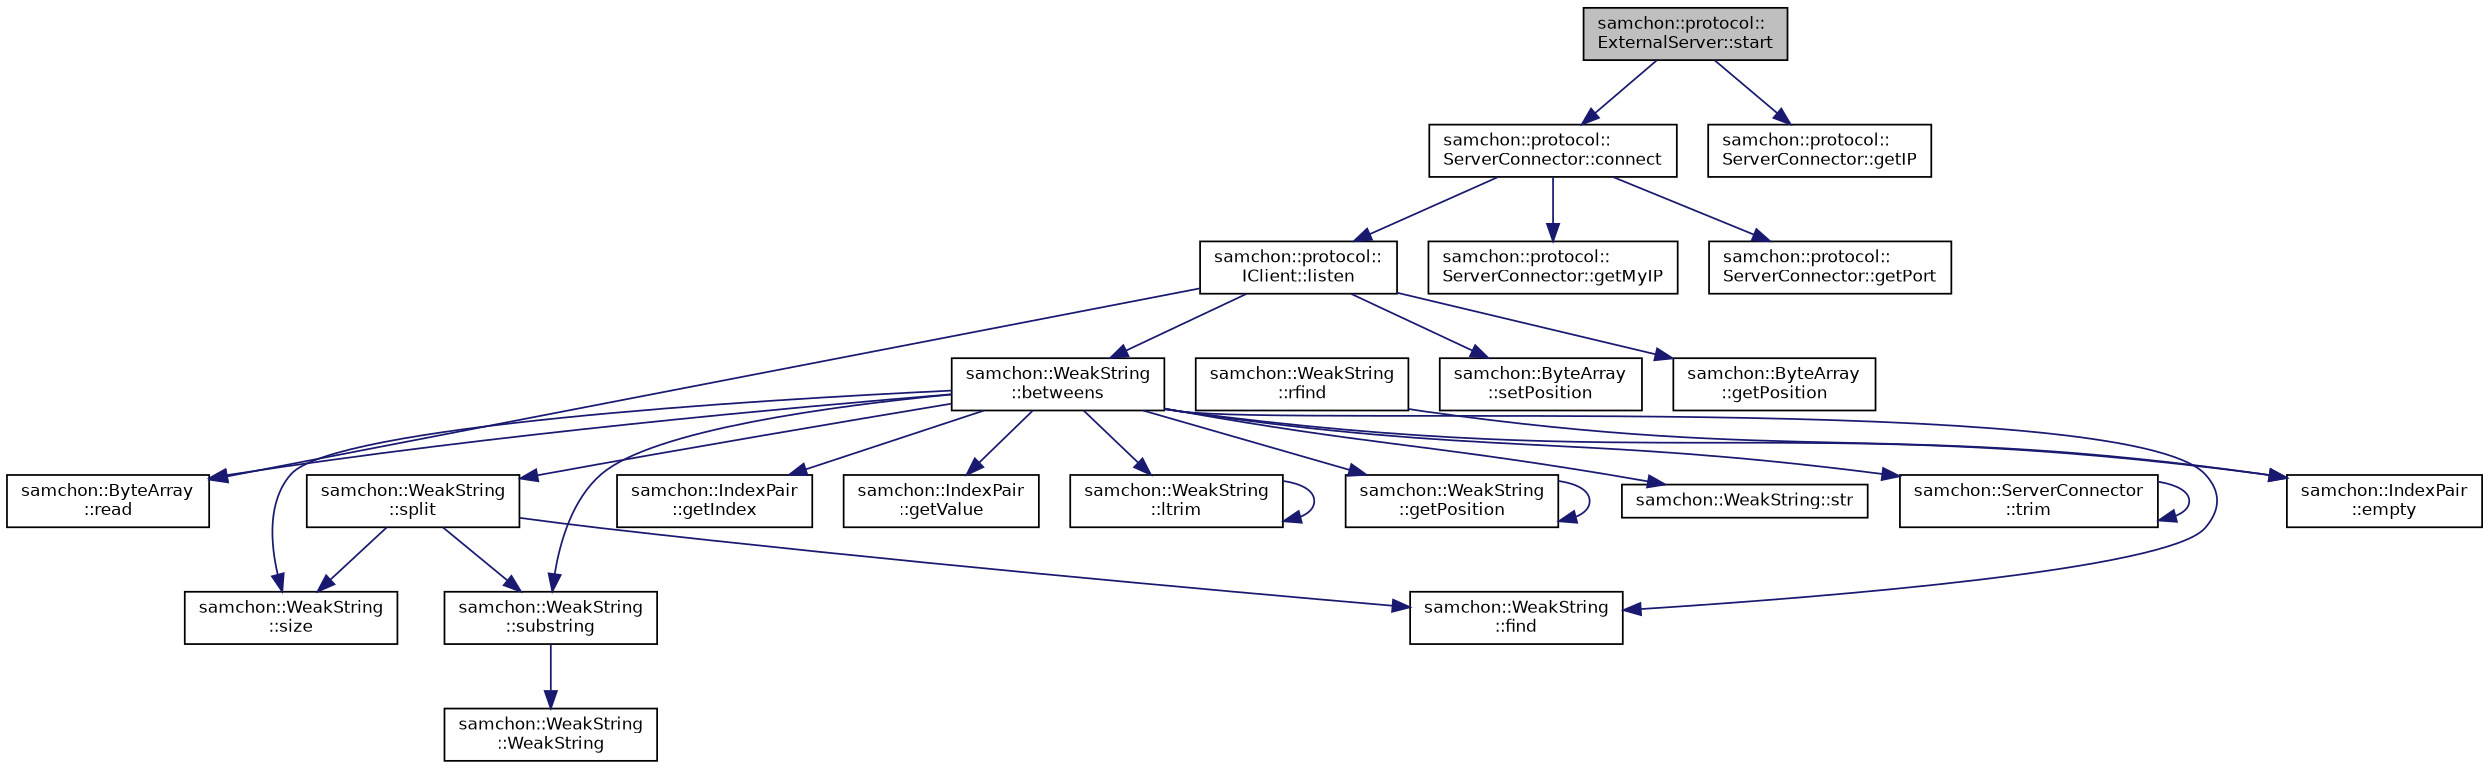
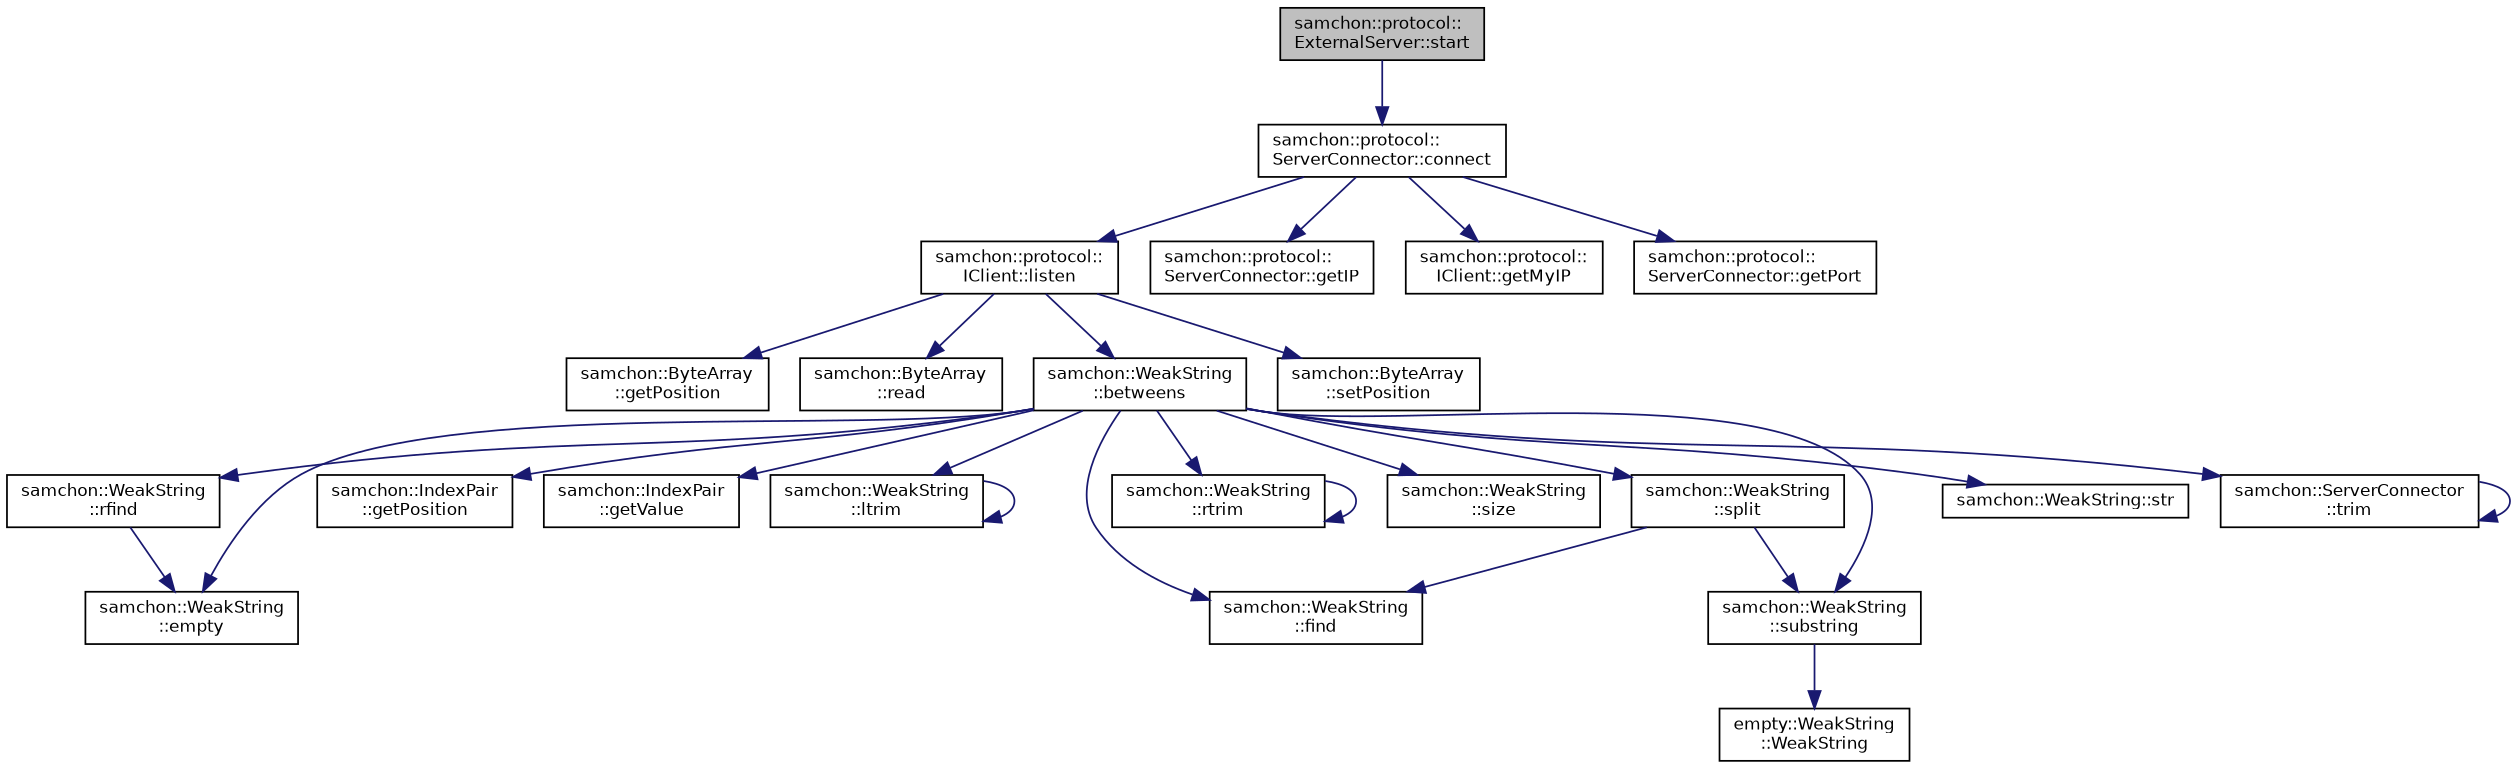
  digraph {
    fontname="DejaVu Sans"
    rankdir=TB
    node [color=black fillcolor=white fontname="DejaVu Sans" fontsize=10 shape=record style=filled]
    edge [color=midnightblue fontname="DejaVu Sans" fontsize=10 labelfontname=Helvetica labelfontsize=10 style=solid]
    n1 [fillcolor=grey75 fontcolor=black height=0.2 label="samchon::protocol::\lExternalServer::start" width=0.4]
    n2 [height=0.2 label="samchon::protocol::\lServerConnector::connect" width=0.4]
    n3 [height=0.2 label="samchon::protocol::\lIClient::listen" width=0.4]
    n4 [height=0.2 label="samchon::protocol::\lServerConnector::getIP" width=0.4]
-   n5 [height=0.2 label="samchon::protocol::\lServerConnector::getMyIP" width=0.4]
+   n5 [height=0.2 label="samchon::protocol::\lIClient::getMyIP" width=0.4]
    n6 [height=0.2 label="samchon::protocol::\lServerConnector::getPort" width=0.4]
    n7 [height=0.2 label="samchon::ByteArray\l::getPosition" width=0.4]
    n8 [height=0.2 label="samchon::ByteArray\l::read" width=0.4]
    n9 [height=0.2 label="samchon::WeakString\l::betweens" width=0.4]
    n10 [height=0.2 label="samchon::ByteArray\l::setPosition" width=0.4]
-   n11 [height=0.2 label="samchon::IndexPair\l::empty" width=0.4]
+   n11 [height=0.2 label="samchon::WeakString\l::empty" width=0.4]
    n12 [height=0.2 label="samchon::WeakString\l::find" width=0.4]
-   n13 [height=0.2 label="samchon::IndexPair\l::getIndex" width=0.4]
+   n13 [height=0.2 label="samchon::IndexPair\l::getPosition" width=0.4]
    n14 [height=0.2 label="samchon::IndexPair\l::getValue" width=0.4]
    n15 [height=0.2 label="samchon::WeakString\l::ltrim" width=0.4]
    n16 [height=0.2 label="samchon::WeakString\l::rfind" width=0.4]
-   n17 [height=0.2 label="samchon::WeakString\l::getPosition" width=0.4]
+   n17 [height=0.2 label="samchon::WeakString\l::rtrim" width=0.4]
    n18 [height=0.2 label="samchon::WeakString\l::size" width=0.4]
    n19 [height=0.2 label="samchon::WeakString\l::split" width=0.4]
    n20 [height=0.2 label="samchon::WeakString\l::substring" width=0.4]
    n21 [height=0.2 label="samchon::WeakString::str" width=0.4]
    n22 [height=0.2 label="samchon::ServerConnector\l::trim" width=0.4]
-   n23 [height=0.2 label="samchon::WeakString\l::WeakString" width=0.4]
+   n23 [height=0.2 label="empty::WeakString\l::WeakString" width=0.4]
    n1 -> n2
    n2 -> n3
-   n1 -> n4
+   n2 -> n4
    n2 -> n5
    n2 -> n6
    n3 -> n7
    n3 -> n8
    n3 -> n9
    n3 -> n10
    n9 -> n11
    n9 -> n12
    n9 -> n13
    n9 -> n14
    n9 -> n15
-   n9 -> n8
+   n9 -> n16
    n9 -> n17
    n9 -> n18
    n9 -> n19
    n9 -> n20
    n9 -> n21
    n9 -> n22
    n15 -> n15
    n16 -> n11
    n17 -> n17
    n19 -> n12
-   n19 -> n18
    n19 -> n20
    n20 -> n23
    n22 -> n22
  }
